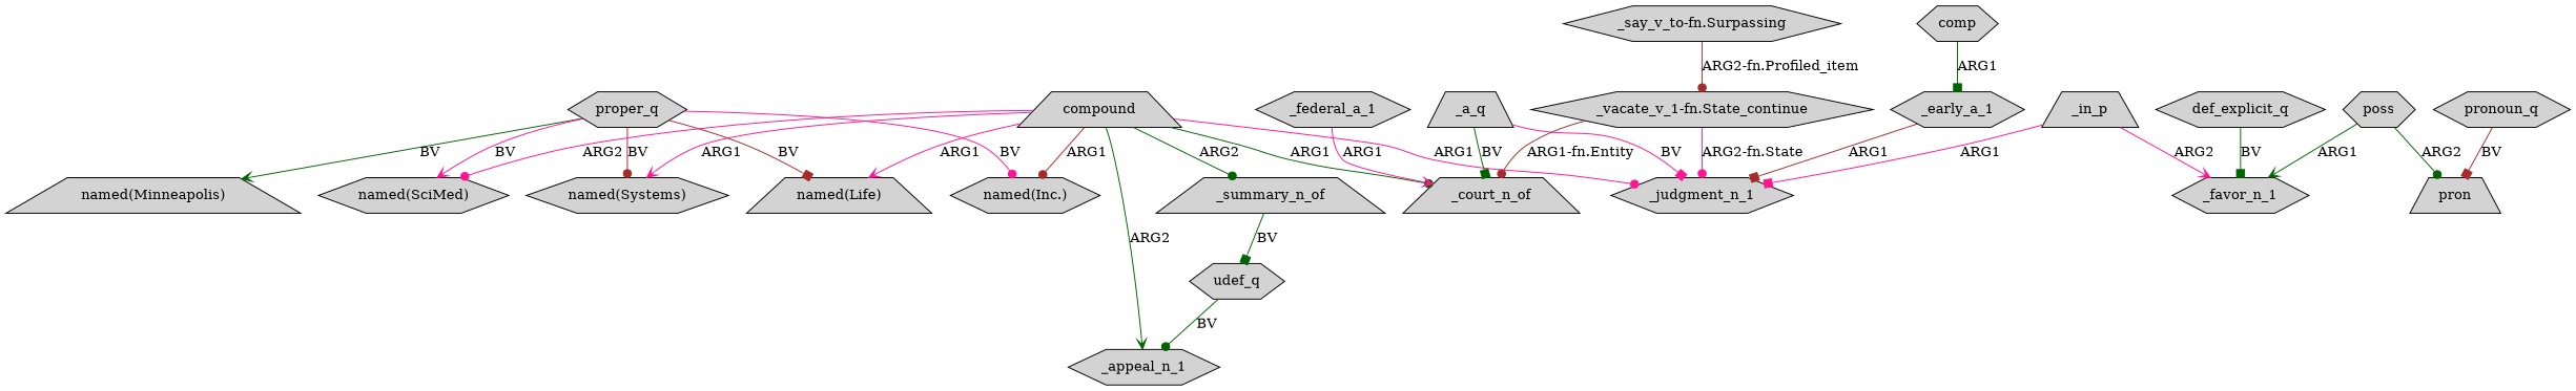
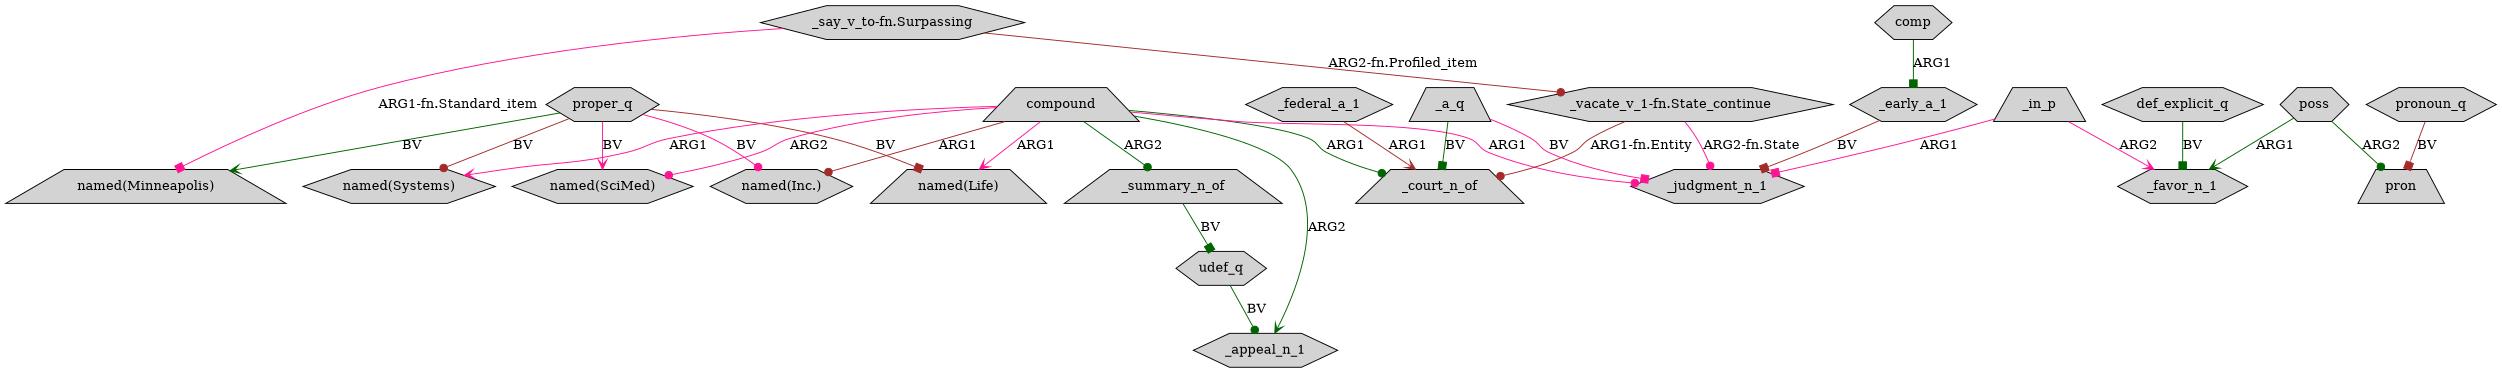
  digraph {
    node [shape=hexagon style=filled]
    edge [arrowhead=dot color=darkgreen]
    "named(Life)" [shape=trapezium]
    proper_q
    "named(Minneapolis)" [shape=trapezium]
    "named(Inc.)"
    "named(Systems)"
    "named(SciMed)"
    compound [shape=trapezium]
    _court_n_of [shape=trapezium]
    _judgment_n_1
    _summary_n_of [shape=trapezium]
    _appeal_n_1
    udef_q
    _a_q [shape=trapezium]
    _in_p [shape=trapezium]
    _favor_n_1
    comp
    _early_a_1
    "_vacate_v_1-fn.State_continue"
    def_explicit_q
    poss
    pron [shape=trapezium]
    pronoun_q
    "_say_v_to-fn.Surpassing"
    _federal_a_1
    proper_q -> "named(Life)" [arrowhead=box color=brown label=BV]
    proper_q -> "named(Minneapolis)" [arrowhead=vee label=BV]
    proper_q -> "named(Inc.)" [color=deeppink label=BV]
    proper_q -> "named(Systems)" [color=brown label=BV]
    proper_q -> "named(SciMed)" [arrowhead=vee color=deeppink label=BV]
    compound -> "named(Life)" [arrowhead=vee color=deeppink label=ARG1]
    compound -> "named(Inc.)" [color=brown label=ARG1]
    compound -> "named(Systems)" [arrowhead=vee color=deeppink label=ARG1]
    compound -> "named(SciMed)" [color=deeppink label=ARG2]
    compound -> _court_n_of [label=ARG1]
    compound -> _judgment_n_1 [color=deeppink label=ARG1]
    compound -> _summary_n_of [label=ARG2]
    compound -> _appeal_n_1 [arrowhead=vee label=ARG2]
    _summary_n_of -> udef_q [arrowhead=box label=BV]
    udef_q -> _appeal_n_1 [label=BV]
    _a_q -> _court_n_of [arrowhead=box label=BV]
    _a_q -> _judgment_n_1 [arrowhead=box color=deeppink label=BV]
    _in_p -> _judgment_n_1 [arrowhead=box color=deeppink label=ARG1]
    _in_p -> _favor_n_1 [arrowhead=vee color=deeppink label=ARG2]
    comp -> _early_a_1 [arrowhead=box label=ARG1]
-   _early_a_1 -> _judgment_n_1 [arrowhead=box color=brown label=ARG1]
+   _early_a_1 -> _judgment_n_1 [arrowhead=box color=brown label=BV]
    "_vacate_v_1-fn.State_continue" -> _court_n_of [color=brown label="ARG1-fn.Entity"]
    "_vacate_v_1-fn.State_continue" -> _judgment_n_1 [color=deeppink label="ARG2-fn.State"]
    def_explicit_q -> _favor_n_1 [arrowhead=box label=BV]
    poss -> _favor_n_1 [arrowhead=vee label=ARG1]
    poss -> pron [label=ARG2]
    pronoun_q -> pron [arrowhead=box color=brown label=BV]
+   "_say_v_to-fn.Surpassing" -> "named(Minneapolis)" [arrowhead=box color=deeppink label="ARG1-fn.Standard_item"]
    "_say_v_to-fn.Surpassing" -> "_vacate_v_1-fn.State_continue" [color=brown label="ARG2-fn.Profiled_item"]
-   _federal_a_1 -> _court_n_of [arrowhead=vee color=deeppink label=ARG1]
+   _federal_a_1 -> _court_n_of [arrowhead=vee color=brown label=ARG1]
  }
